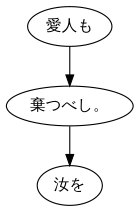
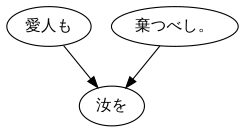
  digraph {
    n1 [label="愛人も"]
    n2 [label="棄つべし。"]
    n3 [label="汝を"]
-   n1 -> n2
+   n1 -> n3
    n2 -> n3
  }
